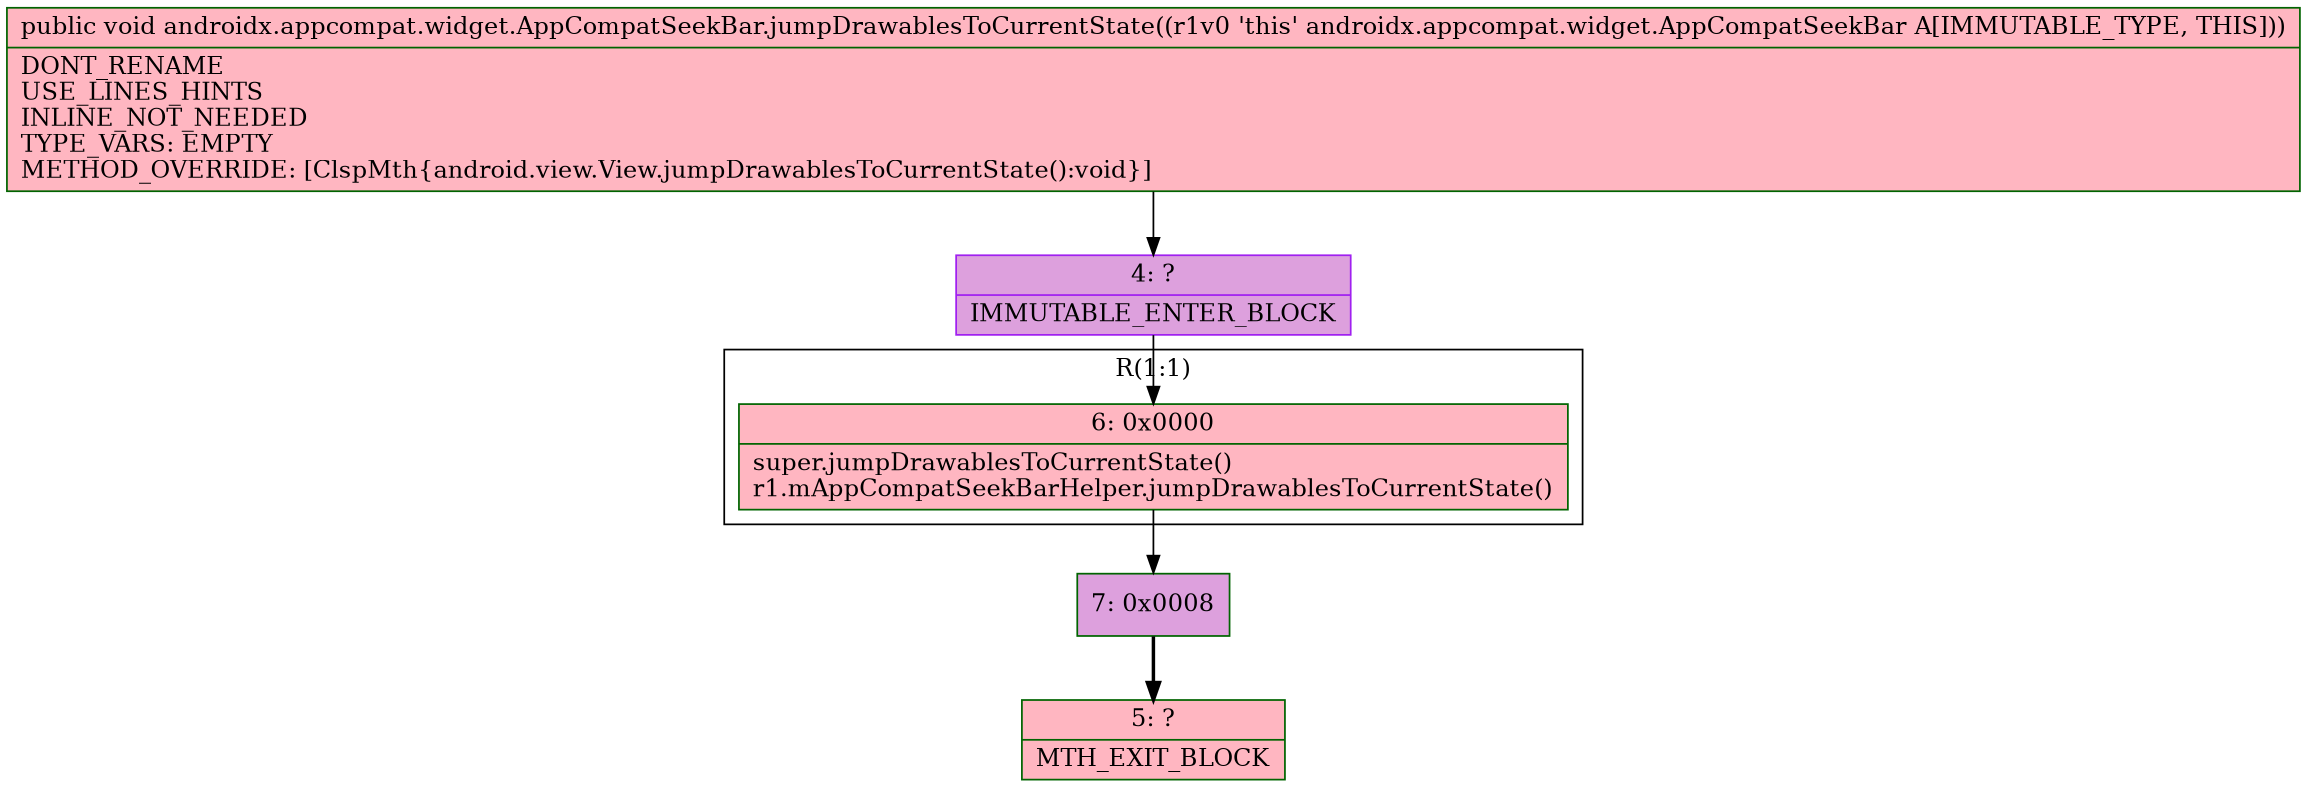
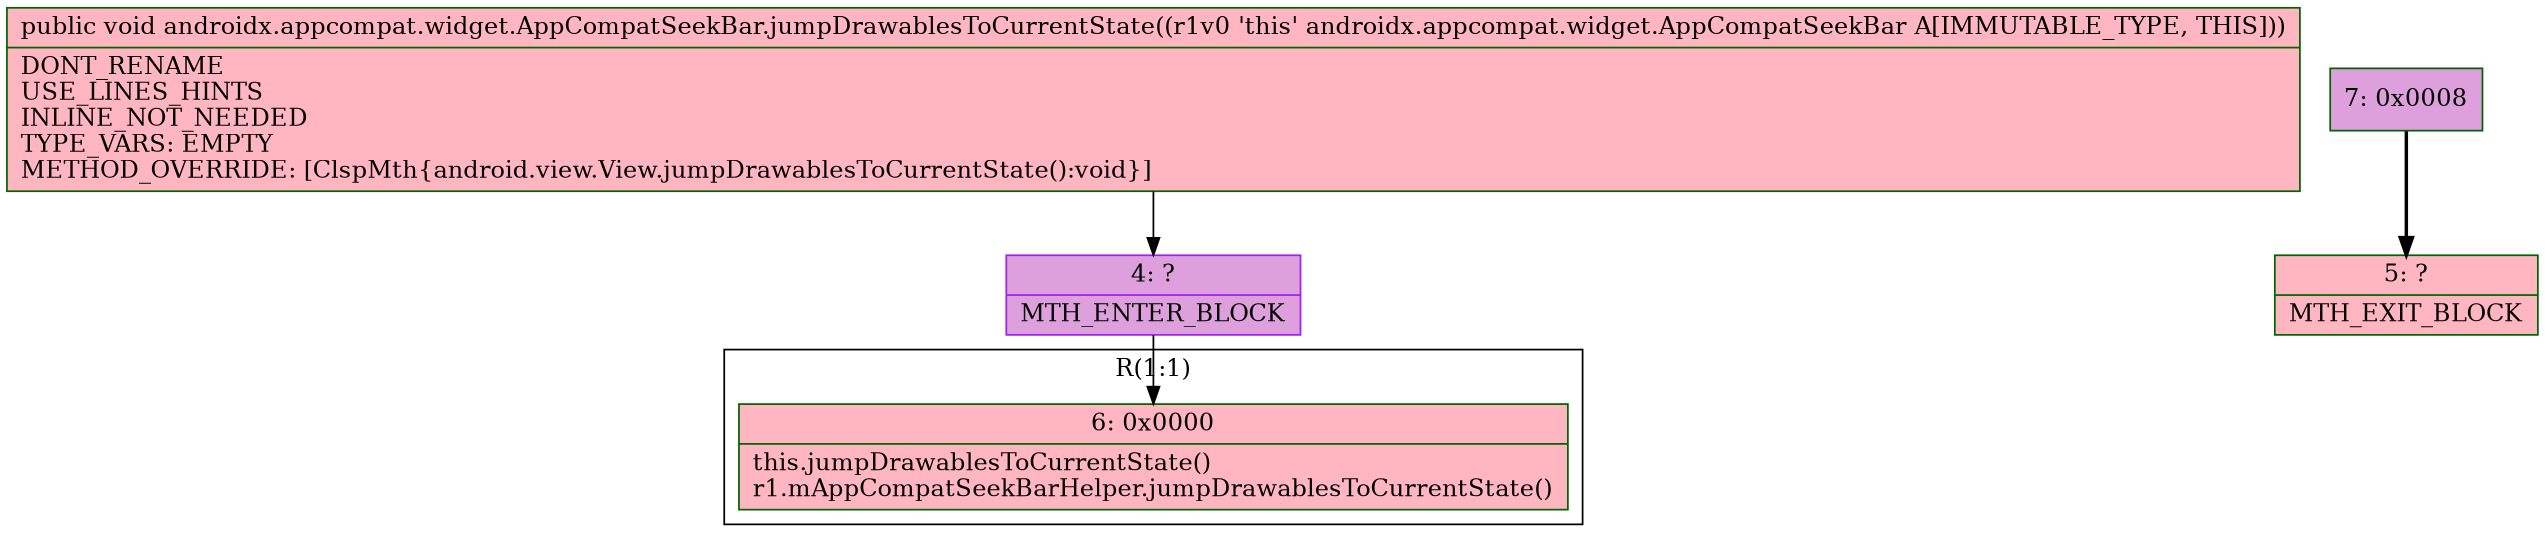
  digraph {
    node [color=darkgreen fillcolor=lightpink shape=record style=filled]
    edge [style=solid]
-   n1 [label="{6\:\ 0x0000|super.jumpDrawablesToCurrentState()\lr1.mAppCompatSeekBarHelper.jumpDrawablesToCurrentState()\l}"]
+   n1 [label="{6\:\ 0x0000|this.jumpDrawablesToCurrentState()\lr1.mAppCompatSeekBarHelper.jumpDrawablesToCurrentState()\l}"]
    n2 [fillcolor=plum label="{7\:\ 0x0008}"]
    n3 [label="{5\:\ ?|MTH_EXIT_BLOCK\l}"]
-   n4 [color=purple fillcolor=plum label="{4\:\ ?|IMMUTABLE_ENTER_BLOCK\l}"]
+   n4 [color=purple fillcolor=plum label="{4\:\ ?|MTH_ENTER_BLOCK\l}"]
    n5 [label="{public void androidx.appcompat.widget.AppCompatSeekBar.jumpDrawablesToCurrentState((r1v0 'this' androidx.appcompat.widget.AppCompatSeekBar A[IMMUTABLE_TYPE, THIS]))  | DONT_RENAME\lUSE_LINES_HINTS\lINLINE_NOT_NEEDED\lTYPE_VARS: EMPTY\lMETHOD_OVERRIDE: [ClspMth\{android.view.View.jumpDrawablesToCurrentState():void\}]\l}"]
    subgraph cluster_1 {
      label="R(1:1)"
      n1
    }
-   n1 -> n2
    n2 -> n3 [style=bold]
    n4 -> n1
    n5 -> n4
  }
